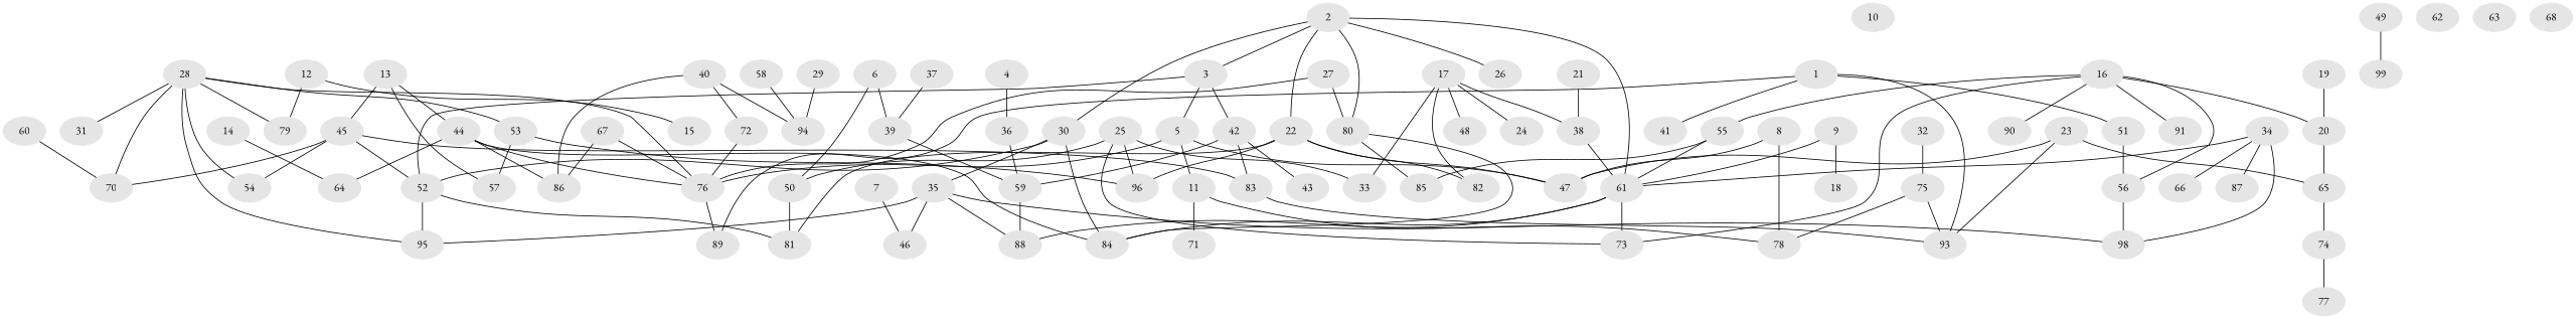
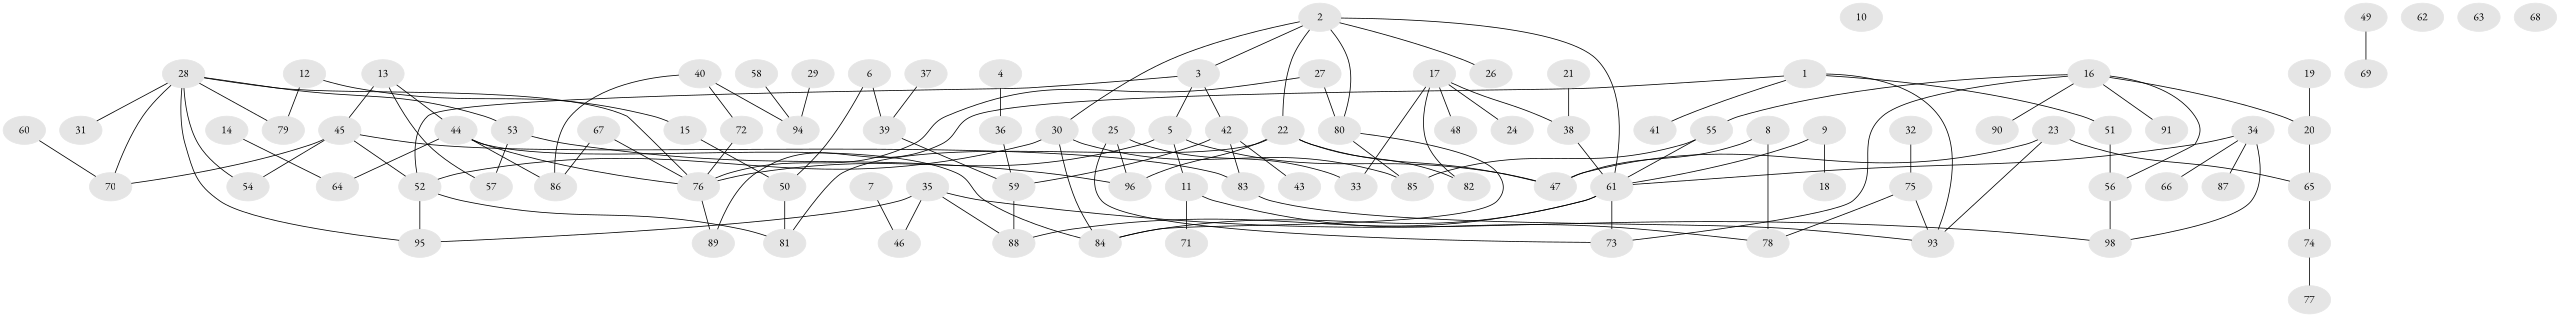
  graph {
    fontname="EB Garamond"
    node [color=gray90 fontname="EB Garamond" style=filled]
    edge [fontname="EB Garamond"]
    1
    41
    51
    89
    93
    56
    2
    3
    22
    26
    30
    61
    80
    5
    42
    52
    47
    82
    81
    96
    35
    84
    73
    88
    85
    11
    76
    59
    43
    83
    95
    4
    36
    78
    71
    6
    39
    50
    7
    46
    8
    9
    18
    10
    12
    15
    79
    13
    44
    45
    57
    64
    86
    54
    70
    14
    16
    20
    55
    90
    91
    65
    n63 [label=98]
    17
    24
    33
    38
    48
    19
    74
    21
    23
    25
    27
    28
    31
    53
    29
    94
    32
    75
    34
    66
    87
    37
    40
    72
    49
-   69 [label=99]
+   69
    58
    60
    62
    63
    77
    67
    68
    1 -- 41
    1 -- 51
    1 -- 89
    1 -- 93
    51 -- 56
    56 -- n63
    2 -- 3
    2 -- 22
    2 -- 26
    2 -- 30
    2 -- 61
    2 -- 80
    3 -- 5
    3 -- 42
    3 -- 52
    22 -- 47
    22 -- 82
    22 -- 81
    22 -- 96
    30 -- 52
-   30 -- 35
+   30 -- 85
    30 -- 84
    61 -- 84
    61 -- 73
    61 -- 88
    80 -- 84
    80 -- 85
    5 -- 47
    5 -- 11
    5 -- 76
    42 -- 59
    42 -- 43
    42 -- 83
    52 -- 81
    52 -- 95
    35 -- 88
    35 -- 95
    35 -- 46
    35 -- n63
    11 -- 78
    11 -- 71
    76 -- 89
    59 -- 88
    83 -- 93
    4 -- 36
    36 -- 59
    6 -- 39
    6 -- 50
    39 -- 59
    50 -- 81
    7 -- 46
    8 -- 47
    8 -- 78
    9 -- 61
    9 -- 18
    12 -- 15
    12 -- 79
    13 -- 44
    13 -- 45
    13 -- 57
    44 -- 84
    44 -- 76
    44 -- 64
    44 -- 86
    45 -- 52
    45 -- 83
    45 -- 54
    45 -- 70
    14 -- 64
    16 -- 56
    16 -- 73
    16 -- 20
    16 -- 55
    16 -- 90
    16 -- 91
    20 -- 65
    55 -- 61
    55 -- 85
    65 -- 74
    17 -- 82
    17 -- 24
    17 -- 33
    17 -- 38
    17 -- 48
    38 -- 61
    19 -- 20
    74 -- 77
    21 -- 38
    23 -- 93
    23 -- 47
    23 -- 65
    25 -- 96
    25 -- 73
-   25 -- 50
+   15 -- 50
    25 -- 33
    27 -- 80
    27 -- 76
    28 -- 76
    28 -- 95
    28 -- 79
    28 -- 54
    28 -- 70
    28 -- 31
    28 -- 53
    53 -- 96
    53 -- 57
    29 -- 94
    32 -- 75
    75 -- 93
    75 -- 78
    34 -- 61
    34 -- n63
    34 -- 66
    34 -- 87
    37 -- 39
    40 -- 86
    40 -- 94
    40 -- 72
    72 -- 76
    49 -- 69
    58 -- 94
    60 -- 70
    67 -- 76
    67 -- 86
  }
